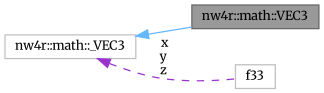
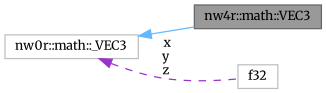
  digraph {
    fontname=Merriweather
    rankdir=LR
    node [color=grey75 fillcolor=white fontname=Merriweather fontsize=10 shape=box style=filled]
    edge [dir=back fontname=Merriweather fontsize=10 labelfontname=FreeMono labelfontsize=10]
    n1 [color=gray40 fillcolor=grey60 fontcolor=black height=0.2 label="nw4r::math::VEC3" width=0.4]
-   n2 [height=0.2 label="nw4r::math::_VEC3" width=0.4]
-   n3 [height=0.2 label=f33 width=0.4]
+   n2 [height=0.2 label="nw0r::math::_VEC3" width=0.4]
+   n3 [height=0.2 label=f32 width=0.4]
    n2 -> n1 [color=steelblue1 style=solid]
    n2 -> n3 [color=darkorchid3 label=" x\ny\nz" style=dashed]
  }
